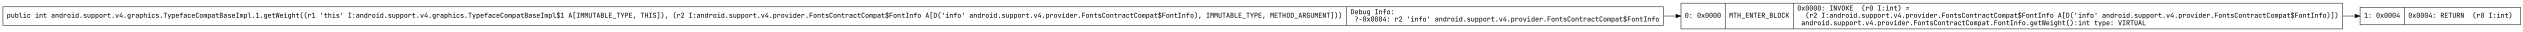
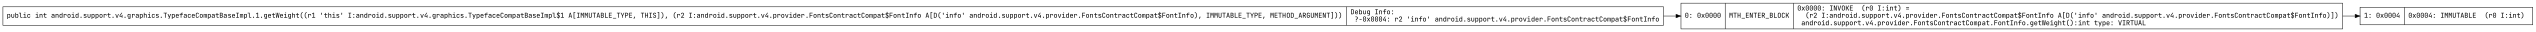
  digraph {
    rankdir=LR
    fontname="JetBrains Mono"
    node [shape=record fontname="JetBrains Mono"]
    edge [fontname="JetBrains Mono"]
    n1 [label="{0\:\ 0x0000|MTH_ENTER_BLOCK\l|0x0000: INVOKE  (r0 I:int) = \l  (r2 I:android.support.v4.provider.FontsContractCompat$FontInfo A[D('info' android.support.v4.provider.FontsContractCompat$FontInfo)])\l android.support.v4.provider.FontsContractCompat.FontInfo.getWeight():int type: VIRTUAL \l}"]
-   n2 [label="{1\:\ 0x0004|0x0004: RETURN  (r0 I:int) \l}"]
+   n2 [label="{1\:\ 0x0004|0x0004: IMMUTABLE  (r0 I:int) \l}"]
    n3 [label="{public int android.support.v4.graphics.TypefaceCompatBaseImpl.1.getWeight((r1 'this' I:android.support.v4.graphics.TypefaceCompatBaseImpl$1 A[IMMUTABLE_TYPE, THIS]), (r2 I:android.support.v4.provider.FontsContractCompat$FontInfo A[D('info' android.support.v4.provider.FontsContractCompat$FontInfo), IMMUTABLE_TYPE, METHOD_ARGUMENT]))  | Debug Info:\l  ?\-0x0004: r2 'info' android.support.v4.provider.FontsContractCompat$FontInfo\l}"]
    n1 -> n2
    n3 -> n1
  }
